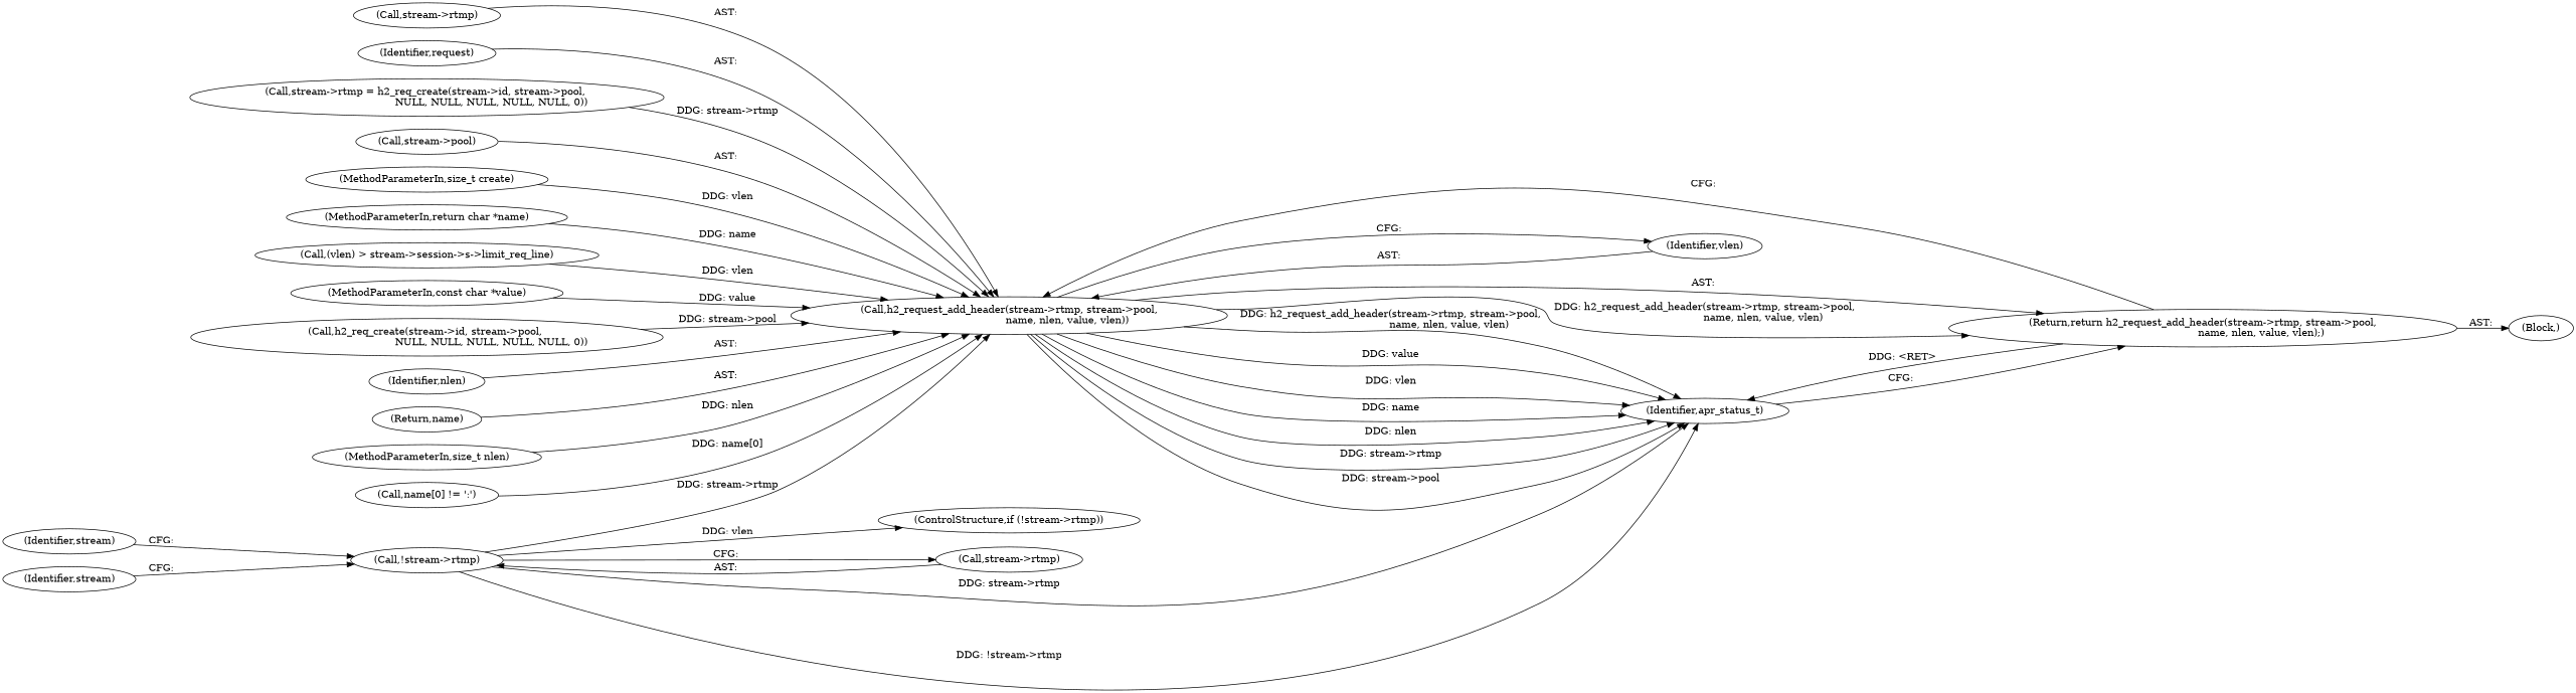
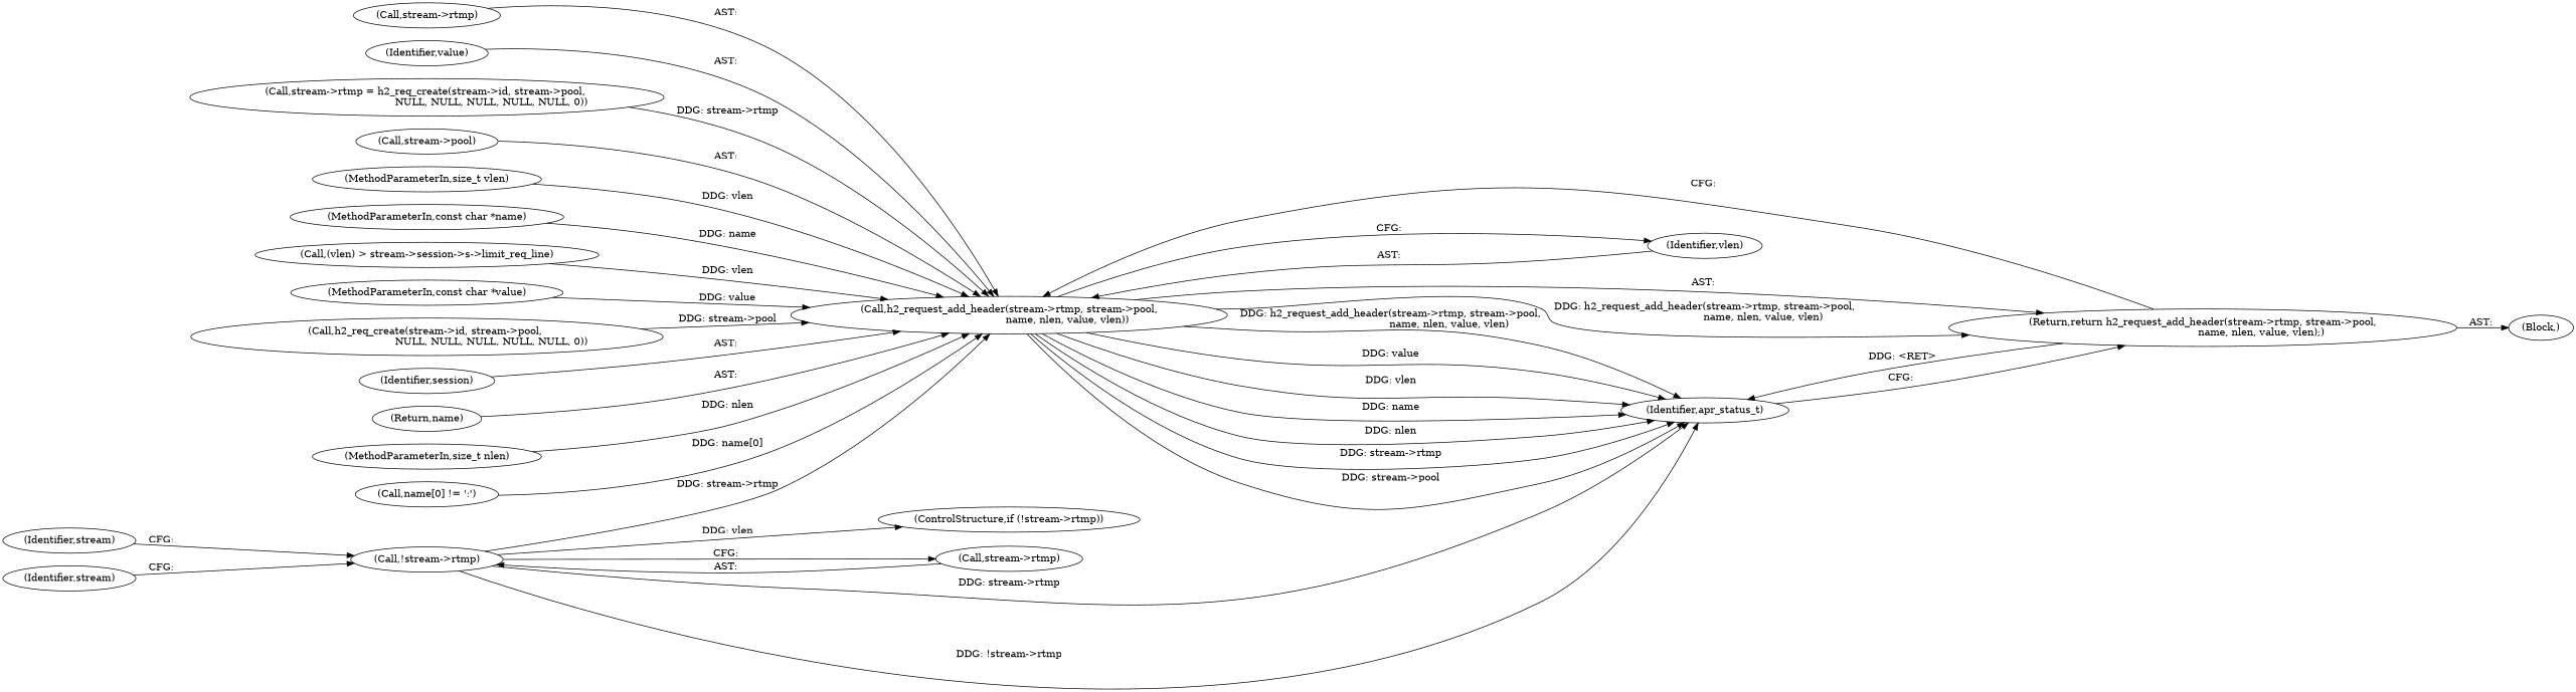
  digraph {
    rankdir=LR
    n1 [label="(Call,!stream->rtmp)"]
    n2 [label="(Call,h2_request_add_header(stream->rtmp, stream->pool,\n                                     name, nlen, value, vlen))"]
    n3 [label="(Identifier,apr_status_t)"]
    n4 [label="(Call,stream->rtmp)"]
    n5 [label="(ControlStructure,if (!stream->rtmp))"]
    n6 [label="(Return,return h2_request_add_header(stream->rtmp, stream->pool,\n                                     name, nlen, value, vlen);)"]
    n7 [label="(Identifier,vlen)"]
    n8 [label="(Block,)"]
-   n9 [label="(MethodParameterIn,size_t create)"]
-   n10 [label="(MethodParameterIn,return char *name)"]
+   n9 [label="(MethodParameterIn,size_t vlen)"]
+   n10 [label="(MethodParameterIn,const char *name)"]
    n11 [label="(Call,(vlen) > stream->session->s->limit_req_line)"]
    n12 [label="(MethodParameterIn,const char *value)"]
    n13 [label="(Call,h2_req_create(stream->id, stream->pool, \n                                         NULL, NULL, NULL, NULL, NULL, 0))"]
-   n14 [label="(Identifier,nlen)"]
+   n14 [label="(Identifier,session)"]
    n15 [label="(Return,name)"]
    n16 [label="(Identifier,stream)"]
    n17 [label="(Identifier,stream)"]
    n18 [label="(MethodParameterIn,size_t nlen)"]
    n19 [label="(Call,name[0] != ':')"]
    n20 [label="(Call,stream->rtmp)"]
-   n21 [label="(Identifier,request)"]
+   n21 [label="(Identifier,value)"]
    n22 [label="(Call,stream->rtmp = h2_req_create(stream->id, stream->pool, \n                                         NULL, NULL, NULL, NULL, NULL, 0))"]
    n23 [label="(Call,stream->pool)"]
    n1 -> n2 [label="DDG: stream->rtmp"]
    n1 -> n3 [label="DDG: stream->rtmp"]
    n1 -> n3 [label="DDG: !stream->rtmp"]
    n1 -> n4 [label="CFG: "]
    n1 -> n5 [label="DDG: vlen"]
    n2 -> n3 [label="DDG: nlen"]
    n2 -> n3 [label="DDG: stream->rtmp"]
    n2 -> n3 [label="DDG: stream->pool"]
    n2 -> n3 [label="DDG: h2_request_add_header(stream->rtmp, stream->pool,\n                                     name, nlen, value, vlen)"]
    n2 -> n3 [label="DDG: value"]
    n2 -> n3 [label="DDG: vlen"]
    n2 -> n3 [label="DDG: name"]
    n2 -> n6 [label="AST: "]
    n2 -> n6 [label="DDG: h2_request_add_header(stream->rtmp, stream->pool,\n                                     name, nlen, value, vlen)"]
    n2 -> n7 [label="CFG: "]
    n3 -> n6 [label="CFG: "]
    n4 -> n1 [label="AST: "]
    n6 -> n2 [label="CFG: "]
    n6 -> n3 [label="DDG: <RET>"]
    n6 -> n8 [label="AST: "]
    n7 -> n2 [label="AST: "]
    n9 -> n2 [label="DDG: vlen"]
    n10 -> n2 [label="DDG: name"]
    n11 -> n2 [label="DDG: vlen"]
    n12 -> n2 [label="DDG: value"]
    n13 -> n2 [label="DDG: stream->pool"]
    n14 -> n2 [label="AST: "]
    n15 -> n2 [label="AST: "]
    n16 -> n1 [label="CFG: "]
    n17 -> n1 [label="CFG: "]
    n18 -> n2 [label="DDG: nlen"]
    n19 -> n2 [label="DDG: name[0]"]
    n20 -> n2 [label="AST: "]
    n21 -> n2 [label="AST: "]
    n22 -> n2 [label="DDG: stream->rtmp"]
    n23 -> n2 [label="AST: "]
  }
